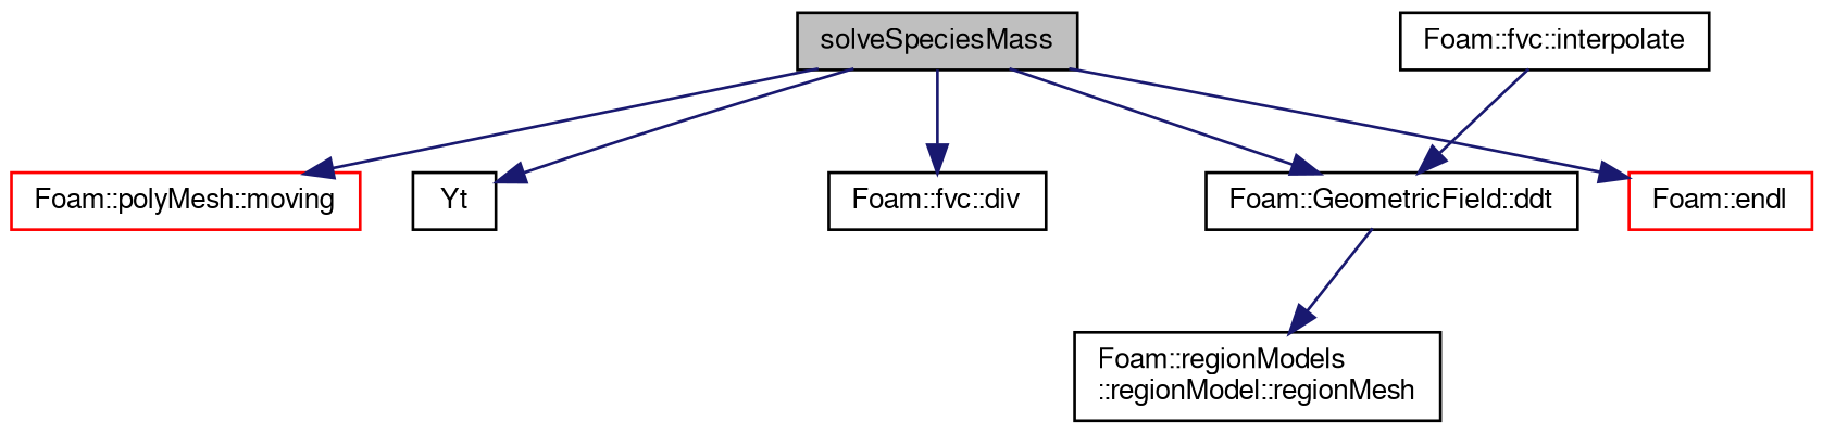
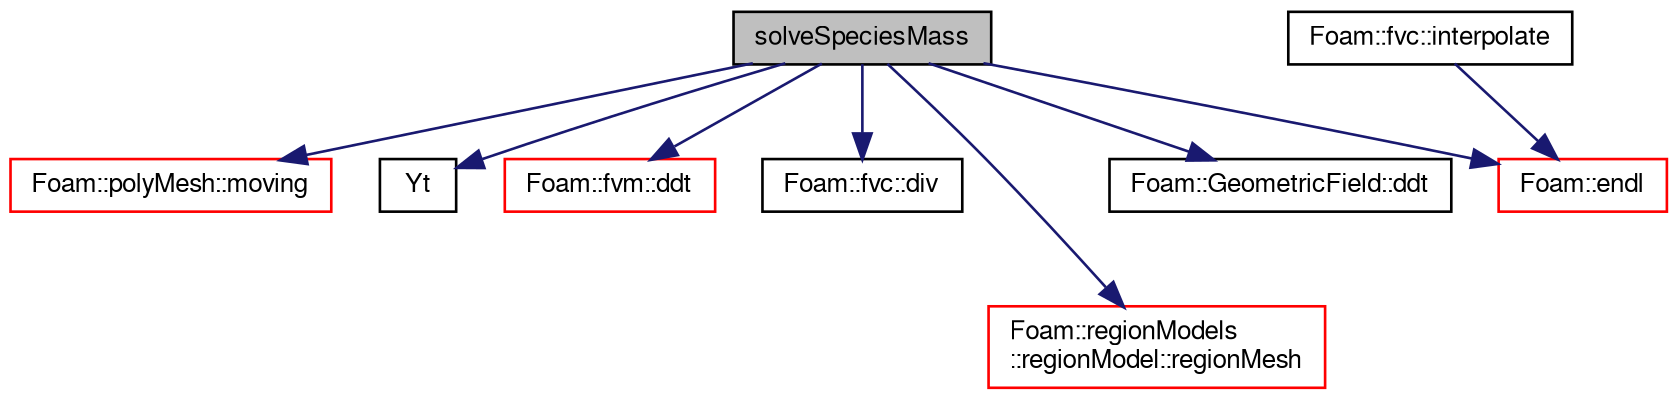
  digraph {
    rankdir=TB
    node [color=black fontname=FreeSans fontsize=10 shape=record]
    edge [color=midnightblue fontname=FreeSans fontsize=10 labelfontname=FreeSans labelfontsize=10 style=solid]
    n1 [fillcolor=grey75 fontcolor=black height=0.2 label=solveSpeciesMass style=filled width=0.4]
+   n2 [color=red height=0.2 label="Foam::fvm::ddt" width=0.4]
    n3 [height=0.2 label="Foam::fvc::div" width=0.4]
    n4 [color=red height=0.2 label="Foam::endl" width=0.4]
    n5 [height=0.2 label="Foam::GeometricField::ddt" width=0.4]
    n6 [color=red height=0.2 label="Foam::polyMesh::moving" width=0.4]
-   n7 [height=0.2 label="Foam::regionModels\l::regionModel::regionMesh" width=0.4]
+   n7 [color=red height=0.2 label="Foam::regionModels\l::regionModel::regionMesh" width=0.4]
    n8 [height=0.2 label=Yt width=0.4]
    n9 [height=0.2 label="Foam::fvc::interpolate" width=0.4]
+   n1 -> n2
    n1 -> n3
    n1 -> n4
    n1 -> n5
    n1 -> n6
-   n5 -> n7
+   n1 -> n7
    n1 -> n8
-   n9 -> n5
+   n9 -> n4
  }
